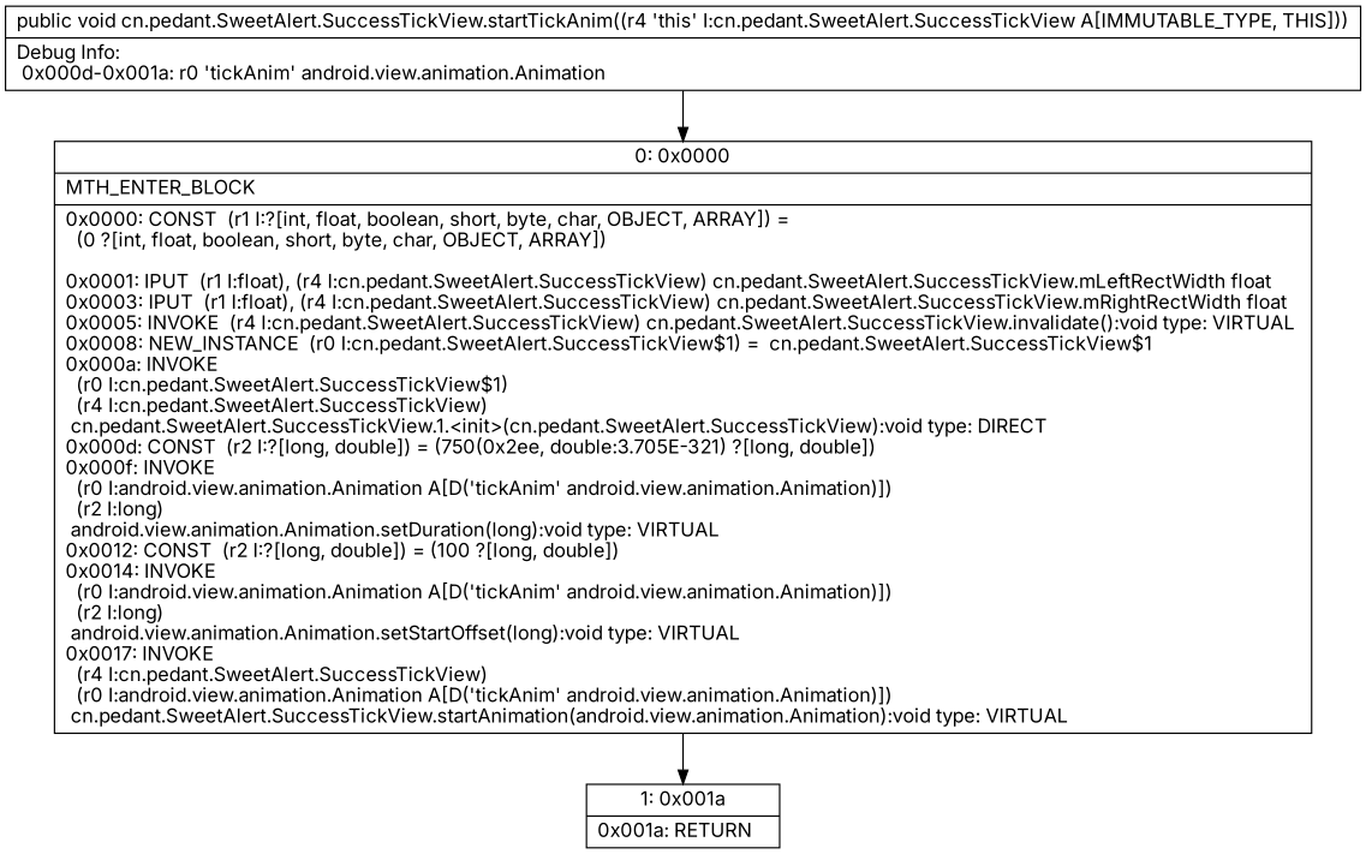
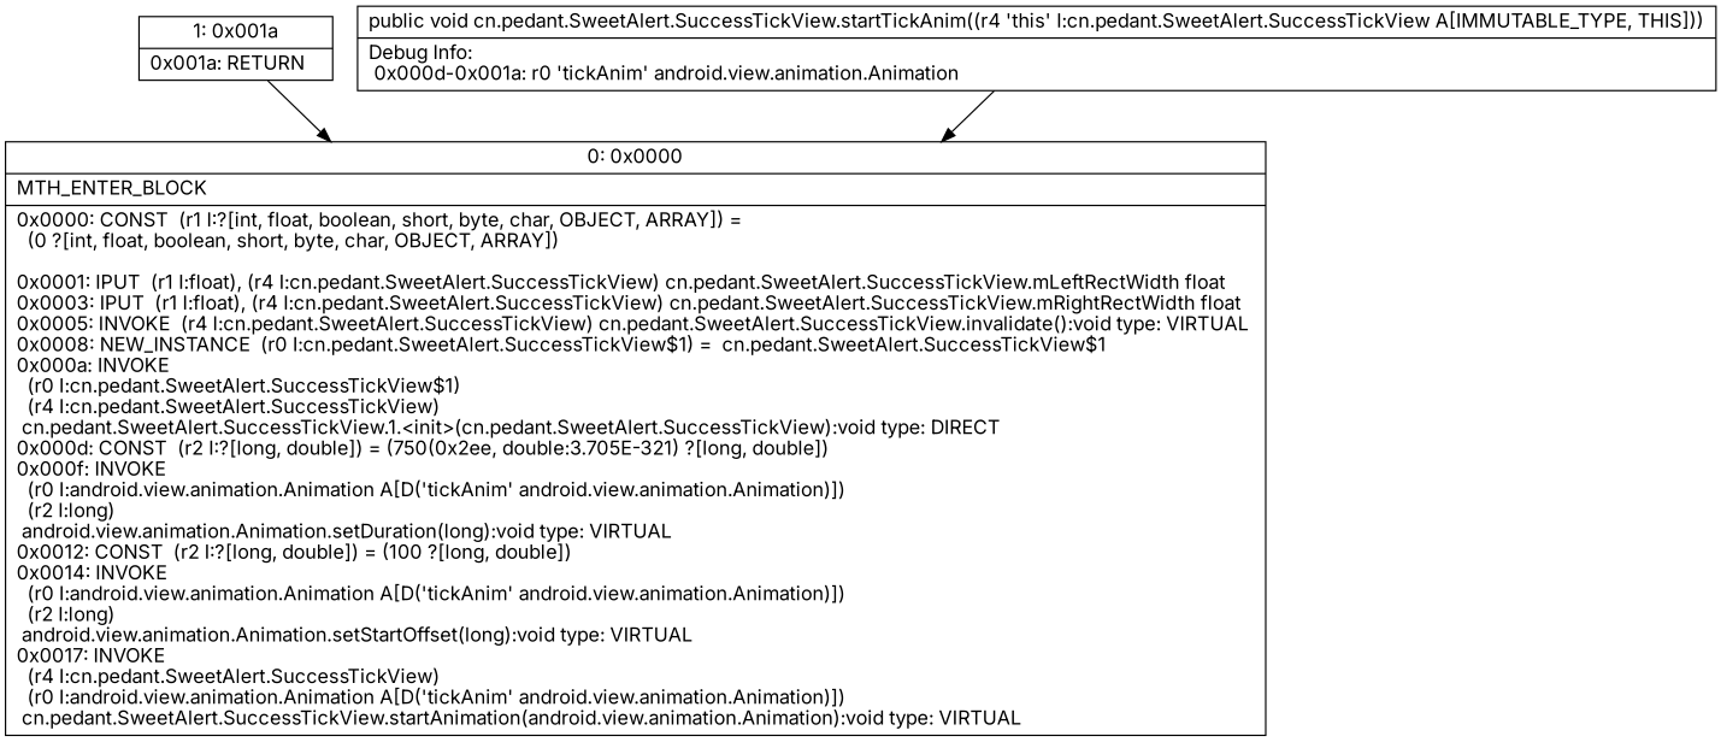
  digraph {
    fontname=Inter
    node [shape=record fontname=Inter]
    edge [fontname=Inter]
    n1 [label="{0\:\ 0x0000|MTH_ENTER_BLOCK\l|0x0000: CONST  (r1 I:?[int, float, boolean, short, byte, char, OBJECT, ARRAY]) = \l  (0 ?[int, float, boolean, short, byte, char, OBJECT, ARRAY])\l \l0x0001: IPUT  (r1 I:float), (r4 I:cn.pedant.SweetAlert.SuccessTickView) cn.pedant.SweetAlert.SuccessTickView.mLeftRectWidth float \l0x0003: IPUT  (r1 I:float), (r4 I:cn.pedant.SweetAlert.SuccessTickView) cn.pedant.SweetAlert.SuccessTickView.mRightRectWidth float \l0x0005: INVOKE  (r4 I:cn.pedant.SweetAlert.SuccessTickView) cn.pedant.SweetAlert.SuccessTickView.invalidate():void type: VIRTUAL \l0x0008: NEW_INSTANCE  (r0 I:cn.pedant.SweetAlert.SuccessTickView$1) =  cn.pedant.SweetAlert.SuccessTickView$1 \l0x000a: INVOKE  \l  (r0 I:cn.pedant.SweetAlert.SuccessTickView$1)\l  (r4 I:cn.pedant.SweetAlert.SuccessTickView)\l cn.pedant.SweetAlert.SuccessTickView.1.\<init\>(cn.pedant.SweetAlert.SuccessTickView):void type: DIRECT \l0x000d: CONST  (r2 I:?[long, double]) = (750(0x2ee, double:3.705E\-321) ?[long, double]) \l0x000f: INVOKE  \l  (r0 I:android.view.animation.Animation A[D('tickAnim' android.view.animation.Animation)])\l  (r2 I:long)\l android.view.animation.Animation.setDuration(long):void type: VIRTUAL \l0x0012: CONST  (r2 I:?[long, double]) = (100 ?[long, double]) \l0x0014: INVOKE  \l  (r0 I:android.view.animation.Animation A[D('tickAnim' android.view.animation.Animation)])\l  (r2 I:long)\l android.view.animation.Animation.setStartOffset(long):void type: VIRTUAL \l0x0017: INVOKE  \l  (r4 I:cn.pedant.SweetAlert.SuccessTickView)\l  (r0 I:android.view.animation.Animation A[D('tickAnim' android.view.animation.Animation)])\l cn.pedant.SweetAlert.SuccessTickView.startAnimation(android.view.animation.Animation):void type: VIRTUAL \l}"]
    n2 [label="{1\:\ 0x001a|0x001a: RETURN   \l}"]
    n3 [label="{public void cn.pedant.SweetAlert.SuccessTickView.startTickAnim((r4 'this' I:cn.pedant.SweetAlert.SuccessTickView A[IMMUTABLE_TYPE, THIS]))  | Debug Info:\l  0x000d\-0x001a: r0 'tickAnim' android.view.animation.Animation\l}"]
-   n1 -> n2
+   n2 -> n1
    n3 -> n1
  }
